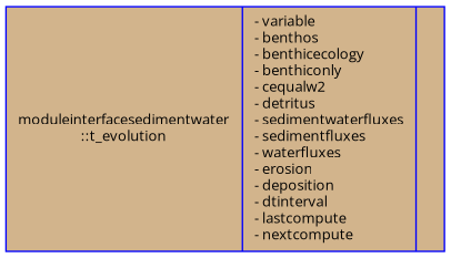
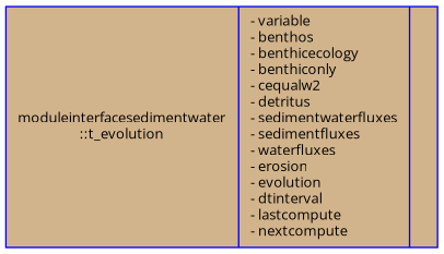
  digraph {
    rankdir=LR
    fontname="Open Sans"
-   n1 [color=blue fillcolor=tan fontcolor=black fontname="Open Sans" fontsize=10 height=0.2 label="{moduleinterfacesedimentwater\l::t_evolution\n|- variable\l- benthos\l- benthicecology\l- benthiconly\l- cequalw2\l- detritus\l- sedimentwaterfluxes\l- sedimentfluxes\l- waterfluxes\l- erosion\l- deposition\l- dtinterval\l- lastcompute\l- nextcompute\l|}" shape=record style=filled width=0.4]
+   n1 [color=blue fillcolor=tan fontcolor=black fontname="Open Sans" fontsize=10 height=0.2 label="{moduleinterfacesedimentwater\l::t_evolution\n|- variable\l- benthos\l- benthicecology\l- benthiconly\l- cequalw2\l- detritus\l- sedimentwaterfluxes\l- sedimentfluxes\l- waterfluxes\l- erosion\l- evolution\l- dtinterval\l- lastcompute\l- nextcompute\l|}" shape=record style=filled width=0.4]
  }
